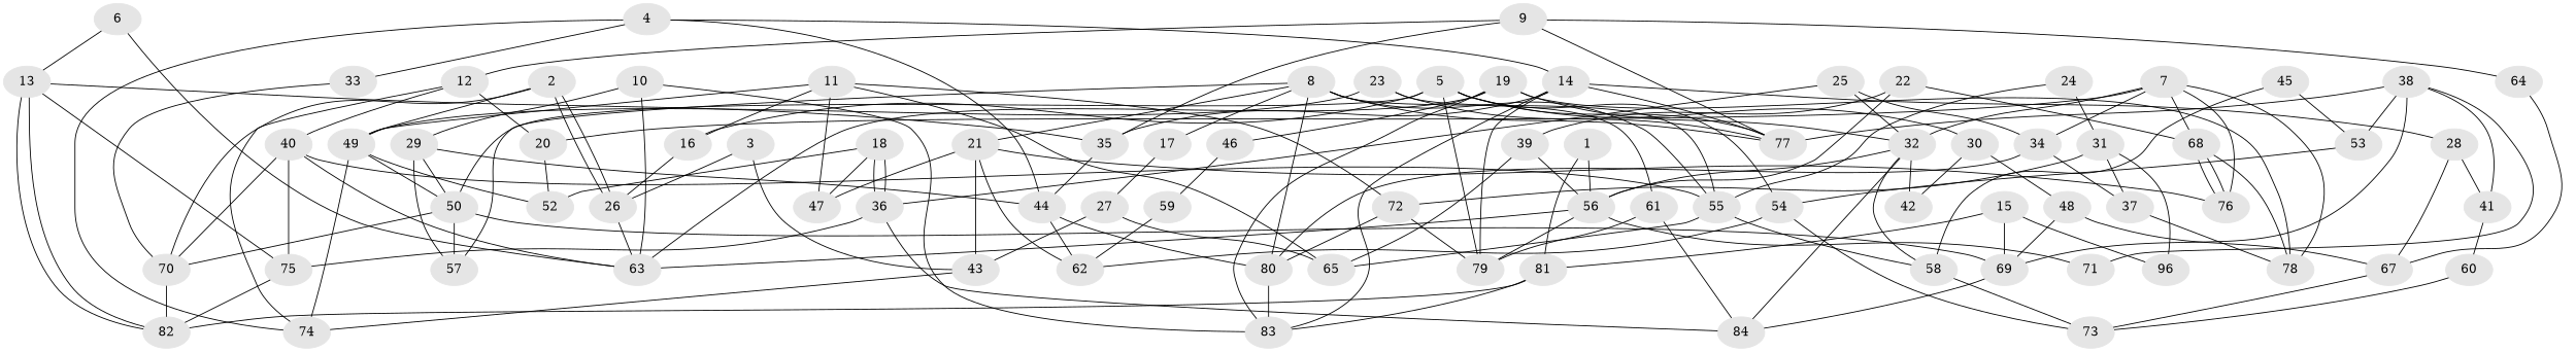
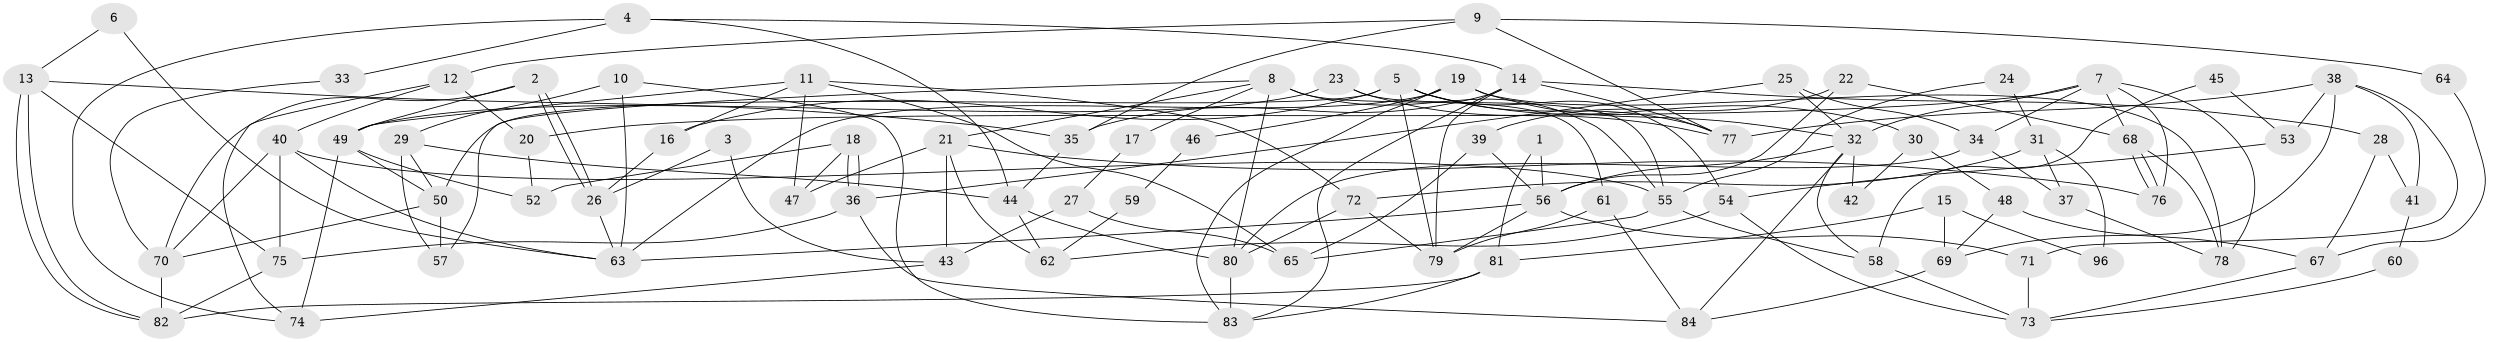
  graph {
    node [color=gray90 style=filled]
    1
    56
    81
    79
    63
    71
    83
    82
    2
    26
    49
    70
    74
    50
    52
    3
    43
    4
    14
    33
    44
    77
    35
    28
    80
    62
    5
    16
    30
    54
    42
    48
    57
    69
    73
    6
    13
    75
    7
    20
    32
    34
    68
    76
    78
    58
    84
    37
    8
    17
    21
    55
    61
    27
    47
    65
    9
    12
    64
    40
    67
    10
    29
    11
    72
    41
    15
    n68 [label=96]
    18
    36
    19
    46
    59
    22
    39
    23
    24
    31
    25
    60
    38
    53
    45
    1 -- 56
    1 -- 81
    56 -- 79
    56 -- 63
    56 -- 71
    81 -- 83
    81 -- 82
+   71 -- 73
    2 -- 26
    2 -- 26
    2 -- 49
    2 -- 70
    26 -- 63
    49 -- 74
    49 -- 50
    49 -- 52
    70 -- 82
    50 -- 70
    50 -- 57
-   50 -- 69
    3 -- 26
    3 -- 43
    43 -- 74
    4 -- 74
    4 -- 14
    4 -- 33
    4 -- 44
    14 -- 79
    14 -- 83
    14 -- 77
    14 -- 35
    14 -- 28
    33 -- 70
    44 -- 80
    44 -- 62
    35 -- 44
    28 -- 67
    28 -- 41
    80 -- 83
    5 -- 79
    5 -- 50
    5 -- 77
    5 -- 16
    5 -- 30
    5 -- 54
    16 -- 26
    30 -- 42
    30 -- 48
    54 -- 62
    54 -- 73
    48 -- 69
    48 -- 67
    69 -- 84
    6 -- 63
    6 -- 13
    13 -- 82
    13 -- 82
    13 -- 35
    13 -- 75
    75 -- 82
    7 -- 20
    7 -- 32
    7 -- 34
    7 -- 68
    7 -- 76
    7 -- 78
    20 -- 52
    32 -- 56
    32 -- 42
    32 -- 58
    32 -- 84
    34 -- 80
    34 -- 37
    68 -- 76
    68 -- 76
    68 -- 78
    58 -- 73
    37 -- 78
-   8 -- 77
    8 -- 80
    8 -- 57
    8 -- 17
    8 -- 21
    8 -- 55
    8 -- 61
    17 -- 27
    21 -- 43
    21 -- 62
    21 -- 76
    21 -- 47
    55 -- 58
    55 -- 65
    61 -- 79
    61 -- 84
    27 -- 43
    27 -- 65
    9 -- 77
    9 -- 35
    9 -- 12
    9 -- 64
    12 -- 74
    12 -- 20
    12 -- 40
    64 -- 67
    40 -- 63
    40 -- 70
    40 -- 75
    40 -- 55
    67 -- 73
    10 -- 63
    10 -- 83
    10 -- 29
    29 -- 50
    29 -- 44
    29 -- 57
    11 -- 49
    11 -- 16
    11 -- 47
    11 -- 65
    11 -- 72
    72 -- 79
    72 -- 80
    41 -- 60
    15 -- 81
    15 -- 69
    15 -- n68
    18 -- 52
    18 -- 47
    18 -- 36
    18 -- 36
    36 -- 75
    36 -- 84
    19 -- 63
    19 -- 83
    19 -- 32
    19 -- 78
    19 -- 46
    46 -- 59
    59 -- 62
    22 -- 56
    22 -- 68
    22 -- 39
    39 -- 56
    39 -- 65
    23 -- 49
    23 -- 77
    23 -- 55
    24 -- 55
    24 -- 31
    31 -- 37
    31 -- 72
    31 -- n68
    25 -- 32
    25 -- 34
    25 -- 36
    60 -- 73
    38 -- 71
    38 -- 77
    38 -- 69
    38 -- 41
    38 -- 53
    53 -- 54
    45 -- 58
    45 -- 53
  }
